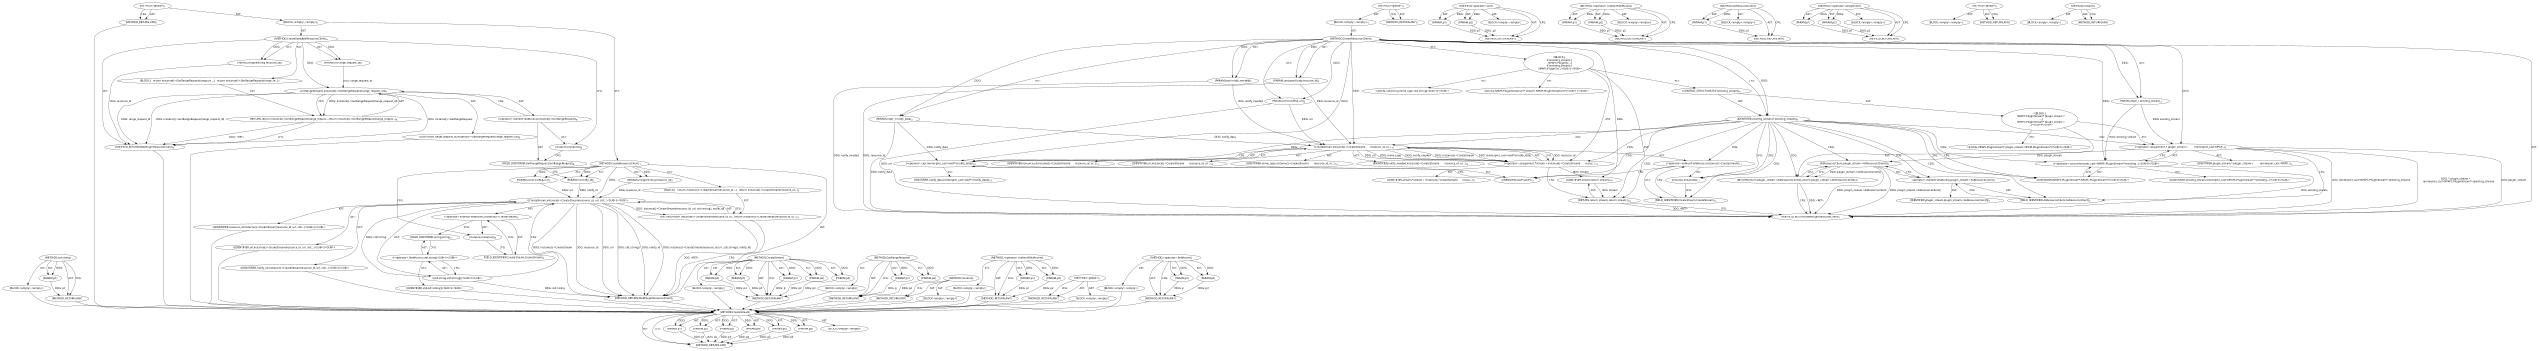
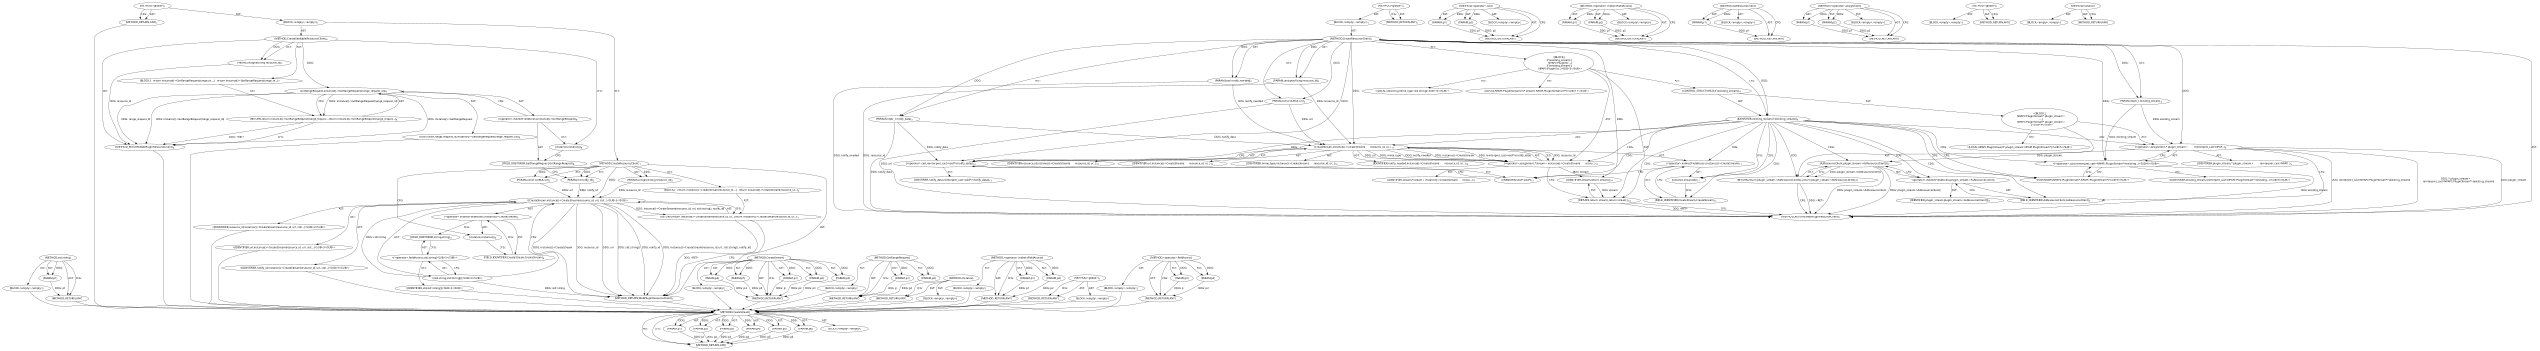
  digraph {
    fontname="Noto Sans"
    node [fontname="Noto Sans"]
    edge [fontname="Noto Sans"]
    n1 [label=<(METHOD,CreateStream)>]
    n2 [label=<(PARAM,p1)>]
    n3 [label=<(PARAM,p2)>]
    n4 [label=<(PARAM,p3)>]
    n5 [label=<(PARAM,p4)>]
    n6 [label=<(PARAM,p5)>]
    n7 [label=<(PARAM,p6)>]
    n8 [label=<(BLOCK,&lt;empty&gt;,&lt;empty&gt;)>]
    n9 [label=<(METHOD_RETURN,ANY)>]
    n10 [label=<(METHOD,&lt;global&gt;)<SUB>1</SUB>>]
    n11 [label=<(BLOCK,&lt;empty&gt;,&lt;empty&gt;)<SUB>1</SUB>>]
    n12 [label=<(METHOD_RETURN,ANY)<SUB>1</SUB>>]
    n13 [label=<(METHOD,CreateResourceClient)<SUB>1</SUB>>]
    n14 [label=<(PARAM,unsigned long resource_id)<SUB>2</SUB>>]
    n15 [label=<(PARAM,const GURL&amp; url)<SUB>2</SUB>>]
    n16 [label=<(PARAM,bool notify_needed)<SUB>2</SUB>>]
    n17 [label=<(PARAM,intptr_t notify_data)<SUB>3</SUB>>]
    n18 [label=<(PARAM,intptr_t existing_stream)<SUB>3</SUB>>]
    n19 [label="<(BLOCK,{\n  if (existing_stream) {\n    NPAPI::PluginStr...,{\n  if (existing_stream) {\n    NPAPI::PluginStr...)<SUB>3</SUB>>"]
    n20 [label=<(IDENTIFIER,existing_stream,if (existing_stream))<SUB>4</SUB>>]
    n21 [label=<(&lt;operator&gt;.assignment,* plugin_stream =         reinterpret_cast&lt;NPAP...)<SUB>5</SUB>>]
    n22 [label="<(&lt;operator&gt;.cast,reinterpret_cast&lt;NPAPI::PluginStream*&gt;(existing...)<SUB>6</SUB>>"]
    n23 [label=<(CreateStream,instance()-&gt;CreateStream(       resource_id, ur...)<SUB>11</SUB>>]
    n24 [label=<(&lt;operator&gt;.cast,reinterpret_cast&lt;void*&gt;(notify_data))<SUB>13</SUB>>]
    n25 [label=<(IDENTIFIER,stream,return stream;)<SUB>14</SUB>>]
    n26 [label=<(METHOD_RETURN,WebPluginResourceClient)<SUB>1</SUB>>]
    n27 [label=<(CONTROL_STRUCTURE,IF,if (existing_stream))<SUB>4</SUB>>]
    n28 [label="<(LOCAL,std.string mime_type: std.string)<SUB>10</SUB>>"]
    n29 [label="<(LOCAL,NPAPI.PluginStreamUrl* stream: NPAPI.PluginStreamUrl*)<SUB>11</SUB>>"]
    n30 [label=<(&lt;operator&gt;.assignment,*stream = instance()-&gt;CreateStream(       resou...)<SUB>11</SUB>>]
    n31 [label=<(RETURN,return stream;,return stream;)<SUB>14</SUB>>]
    n32 [label="<(UNKNOWN,NPAPI::PluginStream*,NPAPI::PluginStream*)<SUB>6</SUB>>"]
    n33 [label=<(RETURN,return plugin_stream-&gt;AsResourceClient();,return plugin_stream-&gt;AsResourceClient();)<SUB>7</SUB>>]
    n34 [label=<(AsResourceClient,plugin_stream-&gt;AsResourceClient())<SUB>7</SUB>>]
    n35 [label=<(&lt;operator&gt;.indirectFieldAccess,plugin_stream-&gt;AsResourceClient)<SUB>7</SUB>>]
    n36 [label=<(FIELD_IDENTIFIER,AsResourceClient,AsResourceClient)<SUB>7</SUB>>]
    n37 [label=<(&lt;operator&gt;.indirectFieldAccess,instance()-&gt;CreateStream)<SUB>11</SUB>>]
    n38 [label=<(instance,instance())<SUB>11</SUB>>]
    n39 [label=<(FIELD_IDENTIFIER,CreateStream,CreateStream)<SUB>11</SUB>>]
    n40 [label=<(UNKNOWN,void*,void*)<SUB>13</SUB>>]
    n41 [label=<(IDENTIFIER,plugin_stream,* plugin_stream =         reinterpret_cast&lt;NPAP...)<SUB>5</SUB>>]
    n42 [label="<(IDENTIFIER,existing_stream,reinterpret_cast&lt;NPAPI::PluginStream*&gt;(existing...)<SUB>6</SUB>>"]
    n43 [label=<(IDENTIFIER,resource_id,instance()-&gt;CreateStream(       resource_id, ur...)<SUB>12</SUB>>]
    n44 [label=<(IDENTIFIER,url,instance()-&gt;CreateStream(       resource_id, ur...)<SUB>12</SUB>>]
    n45 [label=<(IDENTIFIER,mime_type,instance()-&gt;CreateStream(       resource_id, ur...)<SUB>12</SUB>>]
    n46 [label=<(IDENTIFIER,notify_needed,instance()-&gt;CreateStream(       resource_id, ur...)<SUB>12</SUB>>]
    n47 [label=<(IDENTIFIER,notify_data,reinterpret_cast&lt;void*&gt;(notify_data))<SUB>13</SUB>>]
    n48 [label="<(BLOCK,{\n    NPAPI::PluginStream* plugin_stream =\n    ...,{\n    NPAPI::PluginStream* plugin_stream =\n    ...)<SUB>4</SUB>>"]
    n49 [label=<(IDENTIFIER,stream,*stream = instance()-&gt;CreateStream(       resou...)<SUB>11</SUB>>]
    n50 [label="<(LOCAL,NPAPI.PluginStream* plugin_stream: NPAPI.PluginStream*)<SUB>5</SUB>>"]
    n51 [label=<(IDENTIFIER,plugin_stream,plugin_stream-&gt;AsResourceClient())<SUB>7</SUB>>]
    n52 [label=<(METHOD,&lt;operator&gt;.cast)>]
    n53 [label=<(PARAM,p1)>]
    n54 [label=<(PARAM,p2)>]
    n55 [label=<(BLOCK,&lt;empty&gt;,&lt;empty&gt;)>]
    n56 [label=<(METHOD_RETURN,ANY)>]
    n57 [label=<(METHOD,&lt;operator&gt;.indirectFieldAccess)>]
    n58 [label=<(PARAM,p1)>]
    n59 [label=<(PARAM,p2)>]
    n60 [label=<(BLOCK,&lt;empty&gt;,&lt;empty&gt;)>]
    n61 [label=<(METHOD_RETURN,ANY)>]
    n62 [label=<(METHOD,AsResourceClient)>]
    n63 [label=<(PARAM,p1)>]
    n64 [label=<(BLOCK,&lt;empty&gt;,&lt;empty&gt;)>]
    n65 [label=<(METHOD_RETURN,ANY)>]
    n66 [label=<(METHOD,&lt;operator&gt;.assignment)>]
    n67 [label=<(PARAM,p1)>]
    n68 [label=<(PARAM,p2)>]
    n69 [label=<(BLOCK,&lt;empty&gt;,&lt;empty&gt;)>]
    n70 [label=<(METHOD_RETURN,ANY)>]
    n71 [label=<(METHOD,&lt;global&gt;)<SUB>1</SUB>>]
    n72 [label=<(BLOCK,&lt;empty&gt;,&lt;empty&gt;)>]
    n73 [label=<(METHOD_RETURN,ANY)>]
    n74 [label=<(METHOD,instance)>]
    n75 [label=<(BLOCK,&lt;empty&gt;,&lt;empty&gt;)>]
    n76 [label=<(METHOD_RETURN,ANY)>]
    n77 [label=<(METHOD,std.string)>]
    n78 [label=<(PARAM,p1)>]
    n79 [label=<(BLOCK,&lt;empty&gt;,&lt;empty&gt;)>]
    n80 [label=<(METHOD_RETURN,ANY)>]
    n81 [label=<(METHOD,&lt;global&gt;)<SUB>1</SUB>>]
    n82 [label=<(BLOCK,&lt;empty&gt;,&lt;empty&gt;)<SUB>1</SUB>>]
    n83 [label=<(METHOD_RETURN,ANY)<SUB>1</SUB>>]
    n84 [label=<(METHOD,CreateResourceClient)<SUB>1</SUB>>]
    n85 [label=<(METHOD,CreateSeekableResourceClient)<SUB>6</SUB>>]
    n86 [label=<(PARAM,unsigned long resource_id)<SUB>2</SUB>>]
    n87 [label=<(PARAM,const GURL&amp; url)<SUB>2</SUB>>]
    n88 [label=<(PARAM,int notify_id)<SUB>2</SUB>>]
    n89 [label=<(BLOCK,{   return instance()-&gt;CreateStream(resource_id...,{   return instance()-&gt;CreateStream(resource_id...)<SUB>2</SUB>>]
    n90 [label="<(CreateStream,instance()-&gt;CreateStream(resource_id, url, std:...)<SUB>3</SUB>>"]
    n91 [label=<(instance,instance())<SUB>3</SUB>>]
    n92 [label=<(METHOD_RETURN,WebPluginResourceClient)<SUB>1</SUB>>]
    n93 [label=<(PARAM,unsigned long resource_id)<SUB>7</SUB>>]
-   n94 [label=<(PARAM,int range_request_id)<SUB>7</SUB>>]
    n95 [label=<(BLOCK,{   return instance()-&gt;GetRangeRequest(range_re...,{   return instance()-&gt;GetRangeRequest(range_re...)<SUB>7</SUB>>]
    n96 [label=<(GetRangeRequest,instance()-&gt;GetRangeRequest(range_request_id))<SUB>8</SUB>>]
    n97 [label=<(instance,instance())<SUB>8</SUB>>]
    n98 [label=<(METHOD_RETURN,WebPluginResourceClient)<SUB>6</SUB>>]
    n99 [label=<(RETURN,return instance()-&gt;CreateStream(resource_id, ur...,return instance()-&gt;CreateStream(resource_id, ur...)<SUB>3</SUB>>]
    n100 [label=<(&lt;operator&gt;.indirectFieldAccess,instance()-&gt;CreateStream)<SUB>3</SUB>>]
    n101 [label="<(IDENTIFIER,resource_id,instance()-&gt;CreateStream(resource_id, url, std:...)<SUB>3</SUB>>"]
    n102 [label="<(IDENTIFIER,url,instance()-&gt;CreateStream(resource_id, url, std:...)<SUB>3</SUB>>"]
    n103 [label="<(std.string,std::string())<SUB>3</SUB>>"]
    n104 [label="<(IDENTIFIER,notify_id,instance()-&gt;CreateStream(resource_id, url, std:...)<SUB>3</SUB>>"]
    n105 [label=<(FIELD_IDENTIFIER,CreateStream,CreateStream)<SUB>3</SUB>>]
    n106 [label=<(FIELD_IDENTIFIER,string,string)<SUB>3</SUB>>]
    n107 [label="<(&lt;operator&gt;.fieldAccess,std::string)<SUB>3</SUB>>"]
    n108 [label="<(IDENTIFIER,std,std::string())<SUB>3</SUB>>"]
    n109 [label=<(RETURN,return instance()-&gt;GetRangeRequest(range_reques...,return instance()-&gt;GetRangeRequest(range_reques...)<SUB>8</SUB>>]
    n110 [label=<(&lt;operator&gt;.indirectFieldAccess,instance()-&gt;GetRangeRequest)<SUB>8</SUB>>]
    n111 [label=<(IDENTIFIER,range_request_id,instance()-&gt;GetRangeRequest(range_request_id))<SUB>8</SUB>>]
    n112 [label=<(FIELD_IDENTIFIER,GetRangeRequest,GetRangeRequest)<SUB>8</SUB>>]
    n113 [label=<(METHOD,CreateStream)>]
    n114 [label=<(PARAM,p1)>]
    n115 [label=<(PARAM,p2)>]
    n116 [label=<(PARAM,p3)>]
    n117 [label=<(PARAM,p4)>]
    n118 [label=<(PARAM,p5)>]
    n119 [label=<(BLOCK,&lt;empty&gt;,&lt;empty&gt;)>]
    n120 [label=<(METHOD_RETURN,ANY)>]
    n121 [label=<(METHOD,GetRangeRequest)>]
    n122 [label=<(PARAM,p1)>]
    n123 [label=<(PARAM,p2)>]
    n124 [label=<(BLOCK,&lt;empty&gt;,&lt;empty&gt;)>]
    n125 [label=<(METHOD_RETURN,ANY)>]
    n126 [label=<(METHOD,instance)>]
    n127 [label=<(BLOCK,&lt;empty&gt;,&lt;empty&gt;)>]
    n128 [label=<(METHOD_RETURN,ANY)>]
    n129 [label=<(METHOD,&lt;operator&gt;.indirectFieldAccess)>]
    n130 [label=<(PARAM,p1)>]
    n131 [label=<(PARAM,p2)>]
    n132 [label=<(BLOCK,&lt;empty&gt;,&lt;empty&gt;)>]
    n133 [label=<(METHOD_RETURN,ANY)>]
    n134 [label=<(METHOD,&lt;global&gt;)<SUB>1</SUB>>]
    n135 [label=<(BLOCK,&lt;empty&gt;,&lt;empty&gt;)>]
    n136 [label=<(METHOD_RETURN,ANY)>]
    n137 [label=<(METHOD,&lt;operator&gt;.fieldAccess)>]
    n138 [label=<(PARAM,p1)>]
    n139 [label=<(PARAM,p2)>]
    n140 [label=<(BLOCK,&lt;empty&gt;,&lt;empty&gt;)>]
    n141 [label=<(METHOD_RETURN,ANY)>]
    n1 -> n2 [label="AST: "]
    n1 -> n2 [label="DDG: "]
    n1 -> n3 [label="AST: "]
    n1 -> n3 [label="DDG: "]
    n1 -> n4 [label="AST: "]
    n1 -> n4 [label="DDG: "]
    n1 -> n5 [label="AST: "]
    n1 -> n5 [label="DDG: "]
    n1 -> n6 [label="AST: "]
    n1 -> n6 [label="DDG: "]
    n1 -> n7 [label="AST: "]
    n1 -> n7 [label="DDG: "]
    n1 -> n8 [label="AST: "]
    n1 -> n9 [label="AST: "]
    n1 -> n9 [label="CFG: "]
    n2 -> n9 [label="DDG: p1"]
    n3 -> n9 [label="DDG: p2"]
    n4 -> n9 [label="DDG: p3"]
    n5 -> n9 [label="DDG: p4"]
    n6 -> n9 [label="DDG: p5"]
    n7 -> n9 [label="DDG: p6"]
    n10 -> n11 [label="AST: "]
    n10 -> n12 [label="AST: "]
    n10 -> n12 [label="CFG: "]
    n11 -> n13 [label="AST: "]
    n13 -> n14 [label="AST: "]
    n13 -> n14 [label="DDG: "]
    n13 -> n15 [label="AST: "]
    n13 -> n15 [label="DDG: "]
    n13 -> n16 [label="AST: "]
    n13 -> n16 [label="DDG: "]
    n13 -> n17 [label="AST: "]
    n13 -> n17 [label="DDG: "]
    n13 -> n18 [label="AST: "]
    n13 -> n18 [label="DDG: "]
    n13 -> n19 [label="AST: "]
    n13 -> n20 [label="CFG: "]
    n13 -> n20 [label="DDG: "]
    n13 -> n21 [label="DDG: "]
    n13 -> n22 [label="DDG: "]
    n13 -> n23 [label="DDG: "]
    n13 -> n24 [label="DDG: "]
    n13 -> n25 [label="DDG: "]
    n13 -> n26 [label="AST: "]
    n14 -> n23 [label="DDG: resource_id"]
    n14 -> n26 [label="DDG: resource_id"]
    n15 -> n23 [label="DDG: url"]
    n15 -> n26 [label="DDG: url"]
    n16 -> n23 [label="DDG: notify_needed"]
    n16 -> n26 [label="DDG: notify_needed"]
    n17 -> n23 [label="DDG: notify_data"]
    n17 -> n24 [label="DDG: notify_data"]
    n17 -> n26 [label="DDG: notify_data"]
    n18 -> n21 [label="DDG: existing_stream"]
    n18 -> n22 [label="DDG: existing_stream"]
    n19 -> n27 [label="AST: "]
    n19 -> n28 [label="AST: "]
    n19 -> n29 [label="AST: "]
    n19 -> n30 [label="AST: "]
    n19 -> n31 [label="AST: "]
    n20 -> n21 [label="CDG: "]
    n20 -> n22 [label="CDG: "]
    n20 -> n23 [label="CDG: "]
    n20 -> n24 [label="DDG: "]
    n20 -> n30 [label="CDG: "]
    n20 -> n31 [label="CDG: "]
    n20 -> n32 [label="CFG: "]
    n20 -> n32 [label="CDG: "]
    n20 -> n33 [label="CDG: "]
    n20 -> n34 [label="CDG: "]
    n20 -> n35 [label="CDG: "]
    n20 -> n36 [label="CDG: "]
    n20 -> n37 [label="CDG: "]
    n20 -> n38 [label="CFG: "]
    n20 -> n38 [label="CDG: "]
    n20 -> n39 [label="CDG: "]
    n20 -> n40 [label="CDG: "]
    n21 -> n22 [label="AST: "]
    n21 -> n26 [label="DDG: plugin_stream"]
    n21 -> n26 [label="DDG: reinterpret_cast&lt;NPAPI::PluginStream*&gt;(existing_stream)"]
    n21 -> n26 [label="DDG: * plugin_stream =\n        reinterpret_cast&lt;NPAPI::PluginStream*&gt;(existing_stream)"]
    n21 -> n34 [label="DDG: plugin_stream"]
    n21 -> n36 [label="CFG: "]
    n21 -> n41 [label="AST: "]
    n22 -> n21 [label="CFG: "]
    n22 -> n26 [label="DDG: existing_stream"]
    n22 -> n32 [label="AST: "]
    n22 -> n42 [label="AST: "]
    n23 -> n24 [label="AST: "]
    n23 -> n30 [label="CFG: "]
    n23 -> n30 [label="DDG: resource_id"]
    n23 -> n30 [label="DDG: url"]
    n23 -> n30 [label="DDG: mime_type"]
    n23 -> n30 [label="DDG: notify_needed"]
    n23 -> n30 [label="DDG: instance()-&gt;CreateStream"]
    n23 -> n30 [label="DDG: reinterpret_cast&lt;void*&gt;(notify_data)"]
    n23 -> n37 [label="AST: "]
    n23 -> n43 [label="AST: "]
    n23 -> n44 [label="AST: "]
    n23 -> n45 [label="AST: "]
    n23 -> n46 [label="AST: "]
    n24 -> n23 [label="CFG: "]
    n24 -> n40 [label="AST: "]
    n24 -> n47 [label="AST: "]
    n25 -> n31 [label="DDG: stream"]
    n27 -> n20 [label="AST: "]
    n27 -> n48 [label="AST: "]
    n30 -> n23 [label="AST: "]
    n30 -> n25 [label="DDG: stream"]
    n30 -> n31 [label="CFG: "]
    n30 -> n49 [label="AST: "]
    n31 -> n25 [label="AST: "]
    n31 -> n26 [label="CFG: "]
    n31 -> n26 [label="DDG: &lt;RET&gt;"]
    n32 -> n22 [label="CFG: "]
    n33 -> n26 [label="CFG: "]
    n33 -> n26 [label="DDG: &lt;RET&gt;"]
    n33 -> n34 [label="AST: "]
    n34 -> n26 [label="DDG: plugin_stream-&gt;AsResourceClient"]
    n34 -> n26 [label="DDG: plugin_stream-&gt;AsResourceClient()"]
    n34 -> n33 [label="CFG: "]
    n34 -> n33 [label="DDG: plugin_stream-&gt;AsResourceClient()"]
    n34 -> n35 [label="AST: "]
    n35 -> n34 [label="CFG: "]
    n35 -> n36 [label="AST: "]
    n35 -> n51 [label="AST: "]
    n36 -> n35 [label="CFG: "]
    n37 -> n38 [label="AST: "]
    n37 -> n39 [label="AST: "]
    n37 -> n40 [label="CFG: "]
    n38 -> n39 [label="CFG: "]
    n39 -> n37 [label="CFG: "]
    n40 -> n24 [label="CFG: "]
    n48 -> n21 [label="AST: "]
    n48 -> n33 [label="AST: "]
    n48 -> n50 [label="AST: "]
    n52 -> n53 [label="AST: "]
    n52 -> n53 [label="DDG: "]
    n52 -> n54 [label="AST: "]
    n52 -> n54 [label="DDG: "]
    n52 -> n55 [label="AST: "]
    n52 -> n56 [label="AST: "]
    n52 -> n56 [label="CFG: "]
    n53 -> n56 [label="DDG: p1"]
    n54 -> n56 [label="DDG: p2"]
    n57 -> n58 [label="AST: "]
    n57 -> n58 [label="DDG: "]
    n57 -> n59 [label="AST: "]
    n57 -> n59 [label="DDG: "]
    n57 -> n60 [label="AST: "]
    n57 -> n61 [label="AST: "]
    n57 -> n61 [label="CFG: "]
    n58 -> n61 [label="DDG: p1"]
    n59 -> n61 [label="DDG: p2"]
    n62 -> n63 [label="AST: "]
    n62 -> n63 [label="DDG: "]
    n62 -> n64 [label="AST: "]
    n62 -> n65 [label="AST: "]
    n62 -> n65 [label="CFG: "]
    n63 -> n65 [label="DDG: p1"]
    n66 -> n67 [label="AST: "]
    n66 -> n67 [label="DDG: "]
    n66 -> n68 [label="AST: "]
    n66 -> n68 [label="DDG: "]
    n66 -> n69 [label="AST: "]
    n66 -> n70 [label="AST: "]
    n66 -> n70 [label="CFG: "]
    n67 -> n70 [label="DDG: p1"]
    n68 -> n70 [label="DDG: p2"]
    n71 -> n72 [label="AST: "]
    n71 -> n73 [label="AST: "]
    n71 -> n73 [label="CFG: "]
    n74 -> n75 [label="AST: "]
    n74 -> n76 [label="AST: "]
    n74 -> n76 [label="CFG: "]
    n77 -> n78 [label="AST: "]
    n77 -> n78 [label="DDG: "]
    n77 -> n79 [label="AST: "]
    n77 -> n80 [label="AST: "]
    n77 -> n80 [label="CFG: "]
    n78 -> n80 [label="DDG: p1"]
    n79 -> n1
    n80 -> n1
    n81 -> n82 [label="AST: "]
    n81 -> n83 [label="AST: "]
    n81 -> n83 [label="CFG: "]
    n82 -> n84 [label="AST: "]
    n82 -> n85 [label="AST: "]
    n83 -> n1
    n84 -> n86 [label="AST: "]
    n84 -> n86 [label="DDG: "]
    n84 -> n87 [label="AST: "]
    n84 -> n87 [label="DDG: "]
    n84 -> n88 [label="AST: "]
    n84 -> n88 [label="DDG: "]
    n84 -> n89 [label="AST: "]
    n84 -> n90 [label="DDG: "]
    n84 -> n91 [label="CFG: "]
    n84 -> n92 [label="AST: "]
    n85 -> n93 [label="AST: "]
    n85 -> n93 [label="DDG: "]
-   n85 -> n94 [label="AST: "]
-   n85 -> n94 [label="DDG: "]
    n85 -> n95 [label="AST: "]
    n85 -> n96 [label="DDG: "]
    n85 -> n97 [label="CFG: "]
    n85 -> n98 [label="AST: "]
    n86 -> n90 [label="DDG: resource_id"]
    n87 -> n90 [label="DDG: url"]
    n88 -> n90 [label="DDG: notify_id"]
    n89 -> n99 [label="AST: "]
    n90 -> n92 [label="DDG: instance()-&gt;CreateStream"]
    n90 -> n92 [label="DDG: resource_id"]
    n90 -> n92 [label="DDG: url"]
    n90 -> n92 [label="DDG: std::string()"]
    n90 -> n92 [label="DDG: notify_id"]
    n90 -> n92 [label="DDG: instance()-&gt;CreateStream(resource_id, url, std::string(), notify_id)"]
    n90 -> n99 [label="CFG: "]
    n90 -> n99 [label="DDG: instance()-&gt;CreateStream(resource_id, url, std::string(), notify_id)"]
    n90 -> n100 [label="AST: "]
    n90 -> n101 [label="AST: "]
    n90 -> n102 [label="AST: "]
    n90 -> n103 [label="AST: "]
    n90 -> n104 [label="AST: "]
    n91 -> n105 [label="CFG: "]
    n92 -> n1
    n93 -> n98 [label="DDG: resource_id"]
-   n94 -> n96 [label="DDG: range_request_id"]
    n95 -> n109 [label="AST: "]
    n96 -> n98 [label="DDG: instance()-&gt;GetRangeRequest"]
    n96 -> n98 [label="DDG: range_request_id"]
    n96 -> n98 [label="DDG: instance()-&gt;GetRangeRequest(range_request_id)"]
    n96 -> n109 [label="CFG: "]
    n96 -> n109 [label="DDG: instance()-&gt;GetRangeRequest(range_request_id)"]
    n96 -> n110 [label="AST: "]
    n96 -> n111 [label="AST: "]
    n97 -> n112 [label="CFG: "]
    n98 -> n1
    n99 -> n90 [label="AST: "]
    n99 -> n92 [label="CFG: "]
    n99 -> n92 [label="DDG: &lt;RET&gt;"]
    n100 -> n91 [label="AST: "]
    n100 -> n105 [label="AST: "]
    n100 -> n106 [label="CFG: "]
    n101 -> n1
    n102 -> n1
    n103 -> n90 [label="CFG: "]
    n103 -> n90 [label="DDG: std::string"]
    n103 -> n92 [label="DDG: std::string"]
    n103 -> n107 [label="AST: "]
    n104 -> n1
    n105 -> n100 [label="CFG: "]
    n106 -> n107 [label="CFG: "]
    n107 -> n103 [label="CFG: "]
    n107 -> n106 [label="AST: "]
    n107 -> n108 [label="AST: "]
    n108 -> n1
    n109 -> n96 [label="AST: "]
    n109 -> n98 [label="CFG: "]
    n109 -> n98 [label="DDG: &lt;RET&gt;"]
    n110 -> n96 [label="CFG: "]
    n110 -> n97 [label="AST: "]
    n110 -> n112 [label="AST: "]
    n111 -> n1
    n112 -> n88 [label="CFG: "]
    n113 -> n114 [label="AST: "]
    n113 -> n114 [label="DDG: "]
    n113 -> n115 [label="AST: "]
    n113 -> n115 [label="DDG: "]
    n113 -> n116 [label="AST: "]
    n113 -> n116 [label="DDG: "]
    n113 -> n117 [label="AST: "]
    n113 -> n117 [label="DDG: "]
    n113 -> n118 [label="AST: "]
    n113 -> n118 [label="DDG: "]
    n113 -> n119 [label="AST: "]
    n113 -> n120 [label="AST: "]
    n113 -> n120 [label="CFG: "]
    n114 -> n120 [label="DDG: p1"]
    n115 -> n120 [label="DDG: p2"]
    n116 -> n120 [label="DDG: p3"]
    n117 -> n120 [label="DDG: p4"]
    n118 -> n120 [label="DDG: p5"]
    n119 -> n1
    n120 -> n1
    n121 -> n122 [label="AST: "]
    n121 -> n122 [label="DDG: "]
    n121 -> n123 [label="AST: "]
    n121 -> n123 [label="DDG: "]
    n121 -> n124 [label="AST: "]
    n121 -> n125 [label="AST: "]
    n121 -> n125 [label="CFG: "]
    n122 -> n125 [label="DDG: p1"]
    n123 -> n125 [label="DDG: p2"]
    n124 -> n1
    n125 -> n1
    n126 -> n127 [label="AST: "]
    n126 -> n128 [label="AST: "]
    n126 -> n128 [label="CFG: "]
    n127 -> n1
    n128 -> n1
    n129 -> n130 [label="AST: "]
    n129 -> n130 [label="DDG: "]
    n129 -> n131 [label="AST: "]
    n129 -> n131 [label="DDG: "]
    n129 -> n132 [label="AST: "]
    n129 -> n133 [label="AST: "]
    n129 -> n133 [label="CFG: "]
    n130 -> n133 [label="DDG: p1"]
    n131 -> n133 [label="DDG: p2"]
    n132 -> n1
    n133 -> n1
    n134 -> n135 [label="AST: "]
    n134 -> n136 [label="AST: "]
    n134 -> n136 [label="CFG: "]
    n135 -> n1
    n136 -> n1
    n137 -> n138 [label="AST: "]
    n137 -> n138 [label="DDG: "]
    n137 -> n139 [label="AST: "]
    n137 -> n139 [label="DDG: "]
    n137 -> n140 [label="AST: "]
    n137 -> n141 [label="AST: "]
    n137 -> n141 [label="CFG: "]
    n138 -> n141 [label="DDG: p1"]
    n139 -> n141 [label="DDG: p2"]
    n140 -> n1
    n141 -> n1
  }
